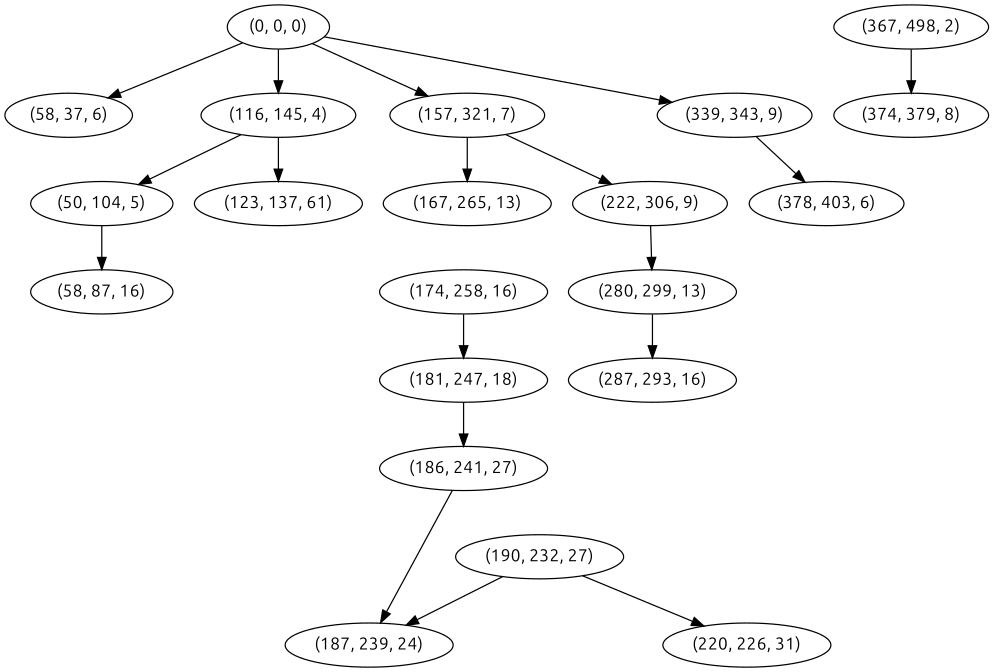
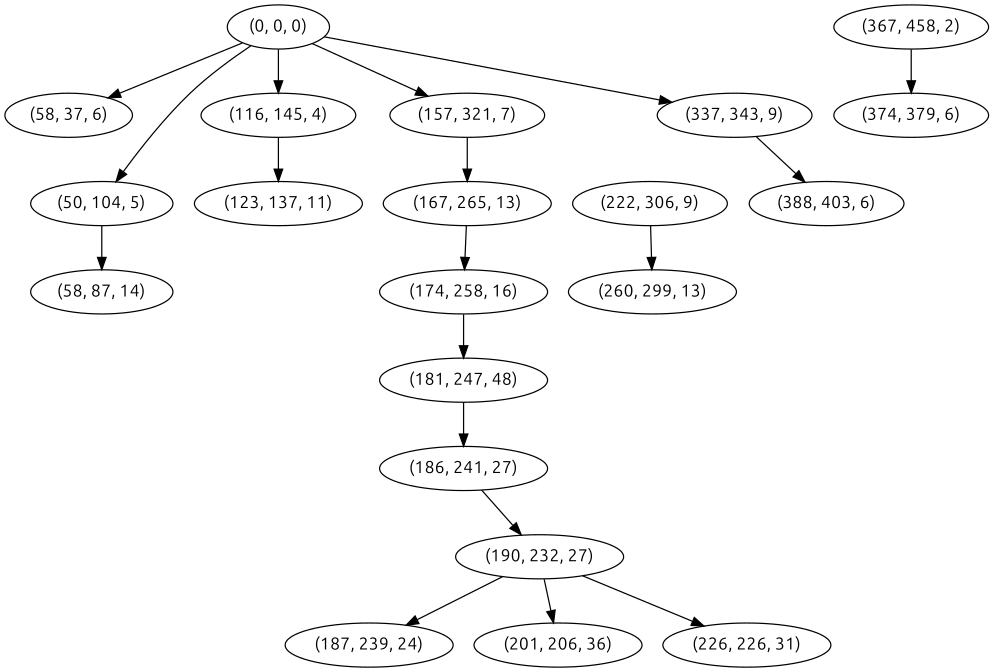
  digraph {
    fontname=Ubuntu
    node [fontname=Ubuntu]
    edge [fontname=Ubuntu]
    n1 [label="(58, 37, 6)"]
    "(0, 0, 0)"
    n3 [label="(50, 104, 5)"]
    "(116, 145, 4)"
    "(157, 321, 7)"
-   "(337, 343, 9)" [label="(339, 343, 9)"]
-   "(58, 87, 16)"
-   "(123, 137, 11)" [label="(123, 137, 61)"]
+   "(337, 343, 9)"
+   "(58, 87, 16)" [label="(58, 87, 14)"]
+   "(123, 137, 11)"
    "(167, 265, 13)"
    n10 [label="(222, 306, 9)"]
-   "(388, 403, 6)" [label="(378, 403, 6)"]
-   "(367, 458, 2)" [label="(367, 498, 2)"]
-   "(374, 379, 6)" [label="(374, 379, 8)"]
+   "(388, 403, 6)"
+   "(367, 458, 2)"
+   "(374, 379, 6)"
    "(174, 258, 16)"
-   "(280, 299, 13)"
-   "(181, 247, 18)"
+   "(280, 299, 13)" [label="(260, 299, 13)"]
+   "(181, 247, 18)" [label="(181, 247, 48)"]
    n17 [label="(186, 241, 27)"]
    "(187, 239, 24)"
    "(190, 232, 27)"
-   "(220, 226, 31)"
-   "(287, 293, 16)"
+   "(201, 206, 36)"
+   "(220, 226, 31)" [label="(226, 226, 31)"]
    "(0, 0, 0)" -> n1
-   "(116, 145, 4)" -> n3
+   "(0, 0, 0)" -> n3
    "(0, 0, 0)" -> "(116, 145, 4)"
    "(0, 0, 0)" -> "(157, 321, 7)"
    "(0, 0, 0)" -> "(337, 343, 9)"
    n3 -> "(58, 87, 16)"
    "(116, 145, 4)" -> "(123, 137, 11)"
    "(157, 321, 7)" -> "(167, 265, 13)"
-   "(157, 321, 7)" -> n10
    "(337, 343, 9)" -> "(388, 403, 6)"
+   "(167, 265, 13)" -> "(174, 258, 16)"
    n10 -> "(280, 299, 13)"
    "(367, 458, 2)" -> "(374, 379, 6)"
    "(174, 258, 16)" -> "(181, 247, 18)"
-   "(280, 299, 13)" -> "(287, 293, 16)"
    "(181, 247, 18)" -> n17
-   n17 -> "(187, 239, 24)"
+   n17 -> "(190, 232, 27)"
    "(190, 232, 27)" -> "(187, 239, 24)"
+   "(190, 232, 27)" -> "(201, 206, 36)"
    "(190, 232, 27)" -> "(220, 226, 31)"
  }
